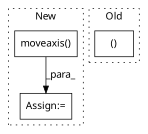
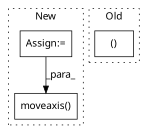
  digraph {
    fontname="Noto Sans"
    node [shape=box fontname="Noto Sans"]
    n1 [a=75 l="12,27" label="moveaxis()" s="5818,5840"]
    n2 [a=68 l=3 label="Assign:=" s=5815]
    n3 [a=54 l=17 label="()" s=4567]
    subgraph cluster_1 {
      label=New
      style=dotted
      n1
      n2
    }
    subgraph cluster_2 {
      label=Old
      style=dotted
      n3
    }
-   n1 -> n2 [label=_para_ fontname="Noto Sans"]
+   n2 -> n1 [label=_para_ fontname="Noto Sans"]
  }
